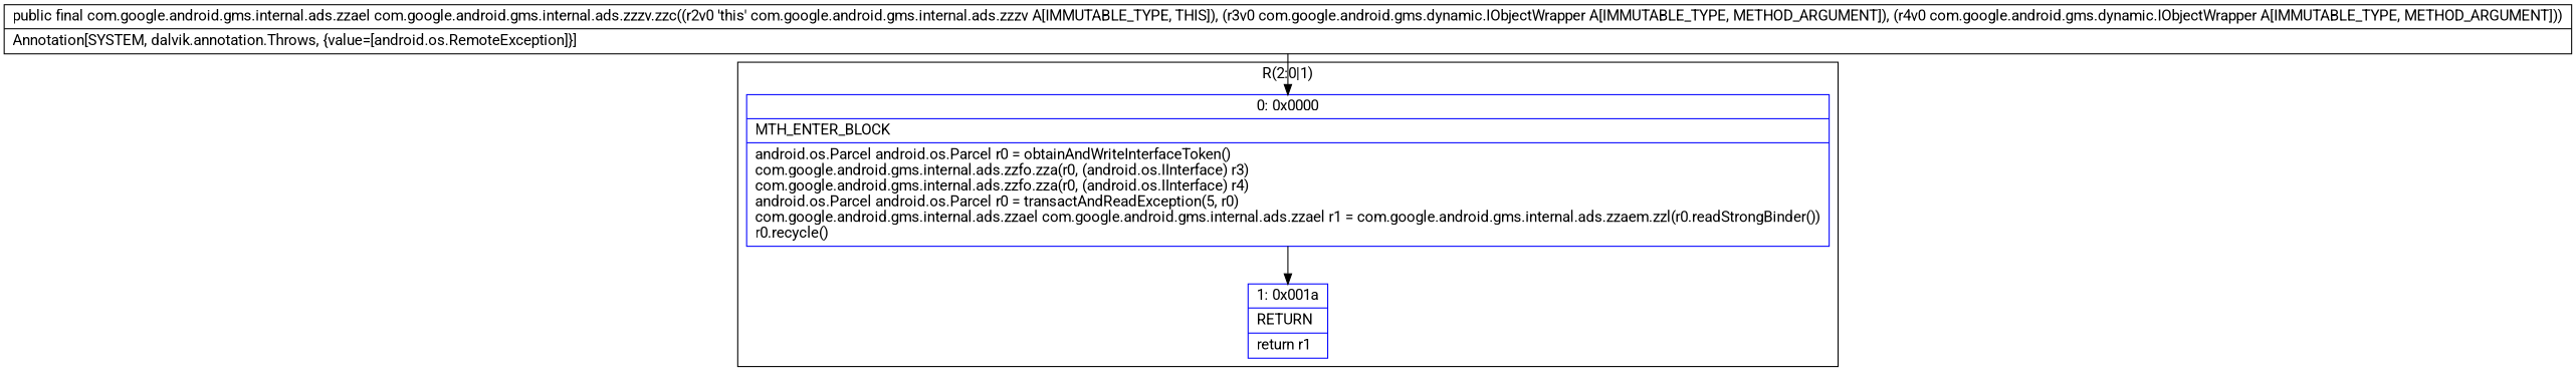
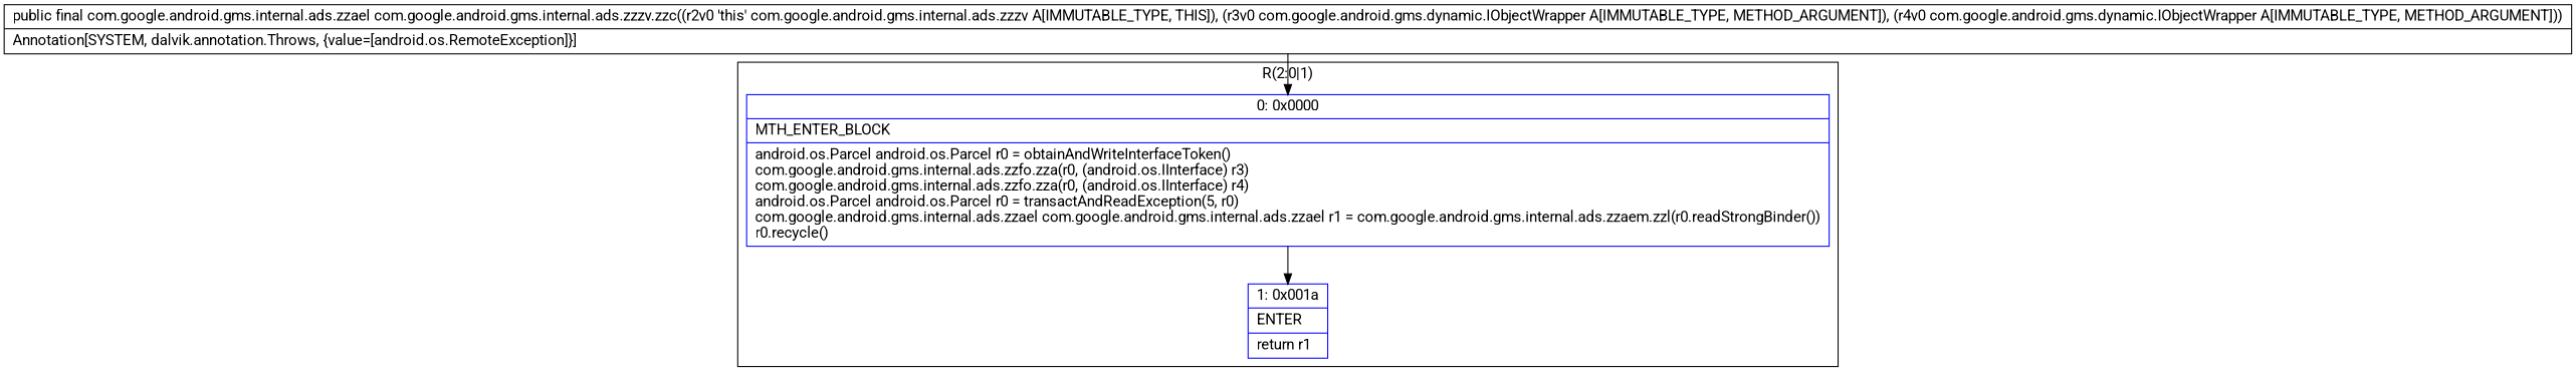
  digraph {
    fontname=Roboto
    node [color=blue shape=record fontname=Roboto]
    edge [fontname=Roboto]
    n1 [label="{0\:\ 0x0000|MTH_ENTER_BLOCK\l|android.os.Parcel android.os.Parcel r0 = obtainAndWriteInterfaceToken()\lcom.google.android.gms.internal.ads.zzfo.zza(r0, (android.os.IInterface) r3)\lcom.google.android.gms.internal.ads.zzfo.zza(r0, (android.os.IInterface) r4)\landroid.os.Parcel android.os.Parcel r0 = transactAndReadException(5, r0)\lcom.google.android.gms.internal.ads.zzael com.google.android.gms.internal.ads.zzael r1 = com.google.android.gms.internal.ads.zzaem.zzl(r0.readStrongBinder())\lr0.recycle()\l}"]
-   n2 [label="{1\:\ 0x001a|RETURN\l|return r1\l}"]
+   n2 [label="{1\:\ 0x001a|ENTER\l|return r1\l}"]
    n3 [label="{public final com.google.android.gms.internal.ads.zzael com.google.android.gms.internal.ads.zzzv.zzc((r2v0 'this' com.google.android.gms.internal.ads.zzzv A[IMMUTABLE_TYPE, THIS]), (r3v0 com.google.android.gms.dynamic.IObjectWrapper A[IMMUTABLE_TYPE, METHOD_ARGUMENT]), (r4v0 com.google.android.gms.dynamic.IObjectWrapper A[IMMUTABLE_TYPE, METHOD_ARGUMENT]))  | Annotation[SYSTEM, dalvik.annotation.Throws, \{value=[android.os.RemoteException]\}]\l}" color=""]
    subgraph cluster_1 {
      label="R(2:0|1)"
      n1
      n2
    }
    n1 -> n2
    n3 -> n1
  }
